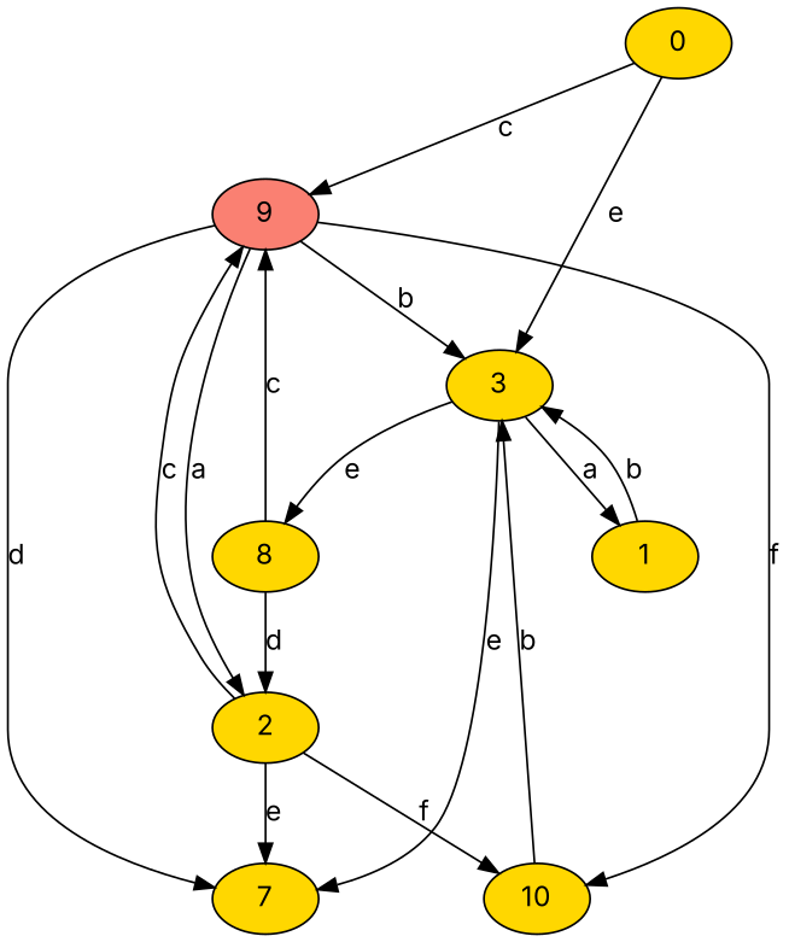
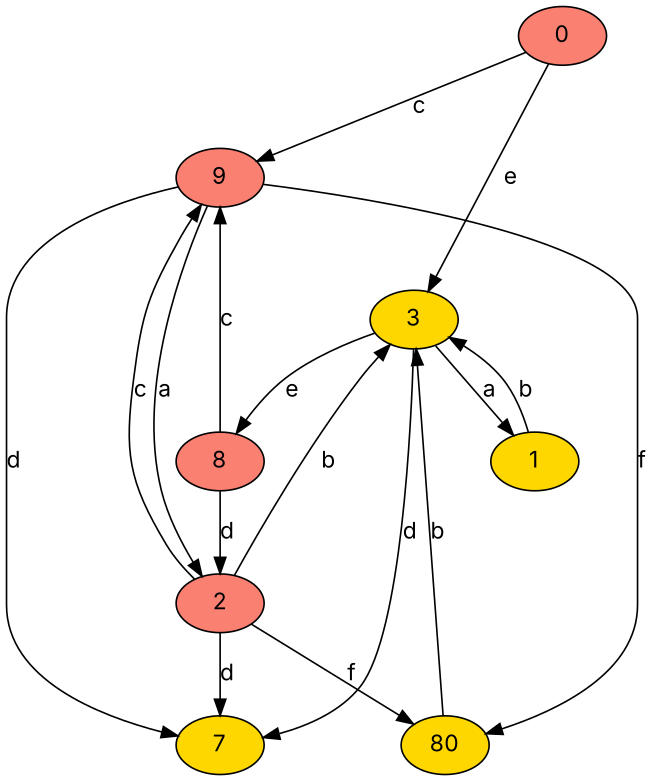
  strict digraph {
    fontname=Inter
    node [fillcolor=gold fontname=Inter style=filled]
    edge [fontname=Inter]
-   0
+   0 [fillcolor=salmon]
    n2 [fillcolor=salmon label=9]
    3
-   2
+   2 [fillcolor=salmon]
    7
-   10
-   8
+   10 [label=80]
+   8 [fillcolor=salmon]
    1
    0 -> n2 [label=c]
    0 -> 3 [label=e]
    n2 -> 2 [label=a]
    n2 -> 7 [label=d]
    n2 -> 10 [label=f]
-   3 -> 7 [label=e]
+   3 -> 7 [label=d]
    3 -> 8 [label=e]
    3 -> 1 [label=a]
    2 -> n2 [label=c]
-   n2 -> 3 [label=b]
-   2 -> 7 [label=e]
+   2 -> 3 [label=b]
+   2 -> 7 [label=d]
    2 -> 10 [label=f]
    10 -> 3 [label=b]
    8 -> n2 [label=c]
    8 -> 2 [label=d]
    1 -> 3 [label=b]
  }
